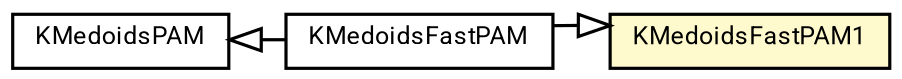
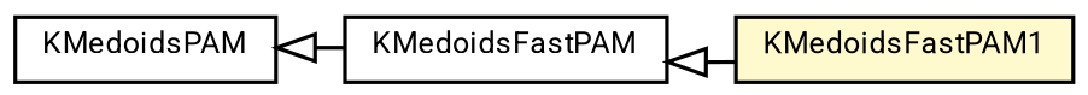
  digraph {
    fontname="Noto Serif"
    nodesep=0.15
    rankdir=LR
    ranksep=0.25
    node [fontcolor=black fontname="Noto Serif" fontsize=8 margin=0 shape=plaintext]
    edge [arrowtail=empty color=black dir=back fontname="Noto Serif" fontsize=7 labelfontname=Roboto labelfontsize=7 weight=10]
    n1 [height=0 label=<<table title="de.lmu.ifi.dbs.elki.algorithm.clustering.kmeans.KMedoidsFastPAM" border="0" cellborder="1" cellspacing="0" cellpadding="2" href="KMedoidsFastPAM.html" target="_parent"> 		<tr><td><table border="0" cellspacing="0" cellpadding="1"> 		<tr><td align="center" balign="center"> <font face="Roboto">KMedoidsFastPAM</font> </td></tr> 		</table></td></tr> 		</table>> width=0]
    n2 [height=0 label=<<table title="de.lmu.ifi.dbs.elki.algorithm.clustering.kmeans.KMedoidsFastPAM1" border="0" cellborder="1" cellspacing="0" cellpadding="2" bgcolor="lemonChiffon" href="KMedoidsFastPAM1.html" target="_parent"> 		<tr><td><table border="0" cellspacing="0" cellpadding="1"> 		<tr><td align="center" balign="center"> <font face="Roboto">KMedoidsFastPAM1</font> </td></tr> 		</table></td></tr> 		</table>> width=0]
    n3 [height=0 label=<<table title="de.lmu.ifi.dbs.elki.algorithm.clustering.kmeans.KMedoidsPAM" border="0" cellborder="1" cellspacing="0" cellpadding="2" href="KMedoidsPAM.html" target="_parent"> 		<tr><td><table border="0" cellspacing="0" cellpadding="1"> 		<tr><td align="center" balign="center"> <font face="Roboto">KMedoidsPAM</font> </td></tr> 		</table></td></tr> 		</table>> width=0]
-   n2 -> n1
+   n1 -> n2
    n3 -> n1
  }
